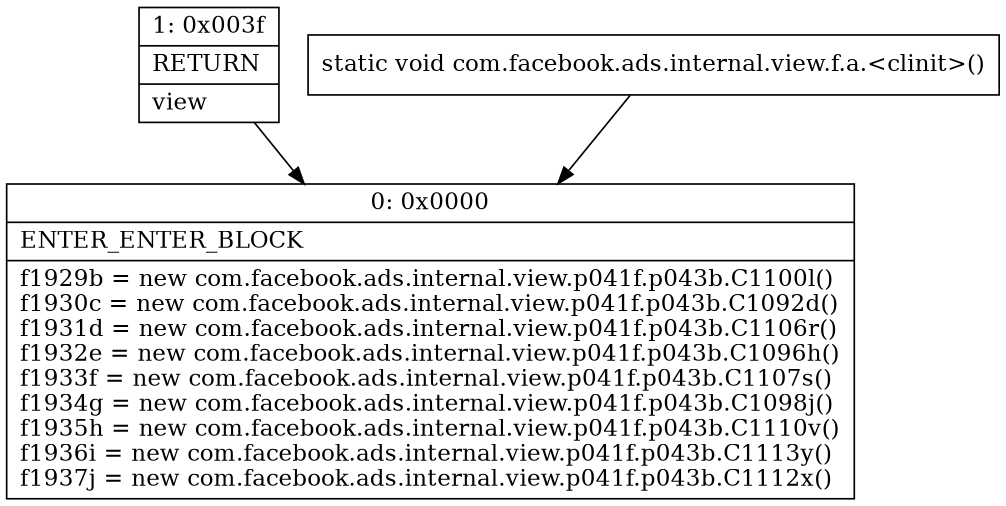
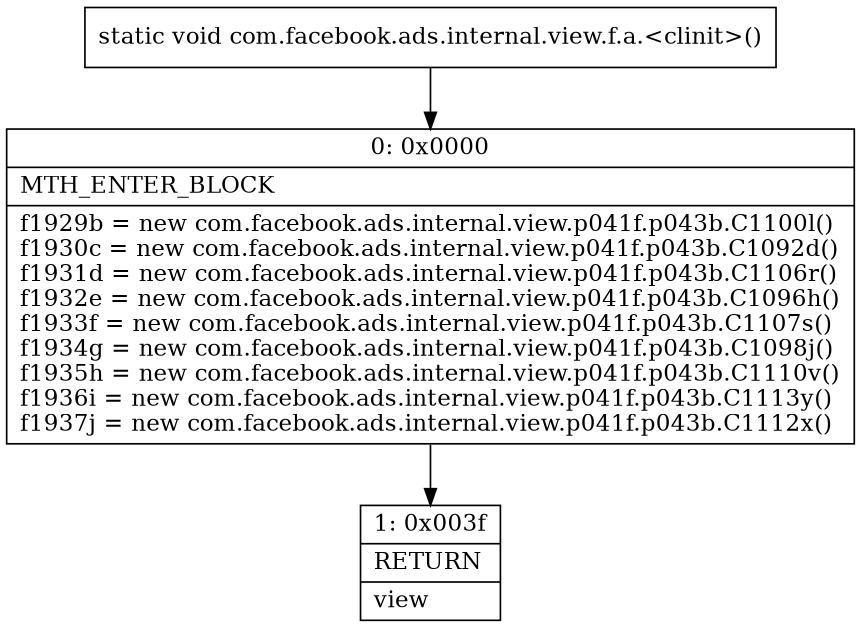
  digraph {
    node [shape=record]
-   n1 [label="{0\:\ 0x0000|ENTER_ENTER_BLOCK\l|f1929b = new com.facebook.ads.internal.view.p041f.p043b.C1100l()\lf1930c = new com.facebook.ads.internal.view.p041f.p043b.C1092d()\lf1931d = new com.facebook.ads.internal.view.p041f.p043b.C1106r()\lf1932e = new com.facebook.ads.internal.view.p041f.p043b.C1096h()\lf1933f = new com.facebook.ads.internal.view.p041f.p043b.C1107s()\lf1934g = new com.facebook.ads.internal.view.p041f.p043b.C1098j()\lf1935h = new com.facebook.ads.internal.view.p041f.p043b.C1110v()\lf1936i = new com.facebook.ads.internal.view.p041f.p043b.C1113y()\lf1937j = new com.facebook.ads.internal.view.p041f.p043b.C1112x()\l}"]
+   n1 [label="{0\:\ 0x0000|MTH_ENTER_BLOCK\l|f1929b = new com.facebook.ads.internal.view.p041f.p043b.C1100l()\lf1930c = new com.facebook.ads.internal.view.p041f.p043b.C1092d()\lf1931d = new com.facebook.ads.internal.view.p041f.p043b.C1106r()\lf1932e = new com.facebook.ads.internal.view.p041f.p043b.C1096h()\lf1933f = new com.facebook.ads.internal.view.p041f.p043b.C1107s()\lf1934g = new com.facebook.ads.internal.view.p041f.p043b.C1098j()\lf1935h = new com.facebook.ads.internal.view.p041f.p043b.C1110v()\lf1936i = new com.facebook.ads.internal.view.p041f.p043b.C1113y()\lf1937j = new com.facebook.ads.internal.view.p041f.p043b.C1112x()\l}"]
    n2 [label="{1\:\ 0x003f|RETURN\l|view\l}"]
    n3 [label="{static void com.facebook.ads.internal.view.f.a.\<clinit\>() }"]
-   n2 -> n1
+   n1 -> n2
    n3 -> n1
  }
